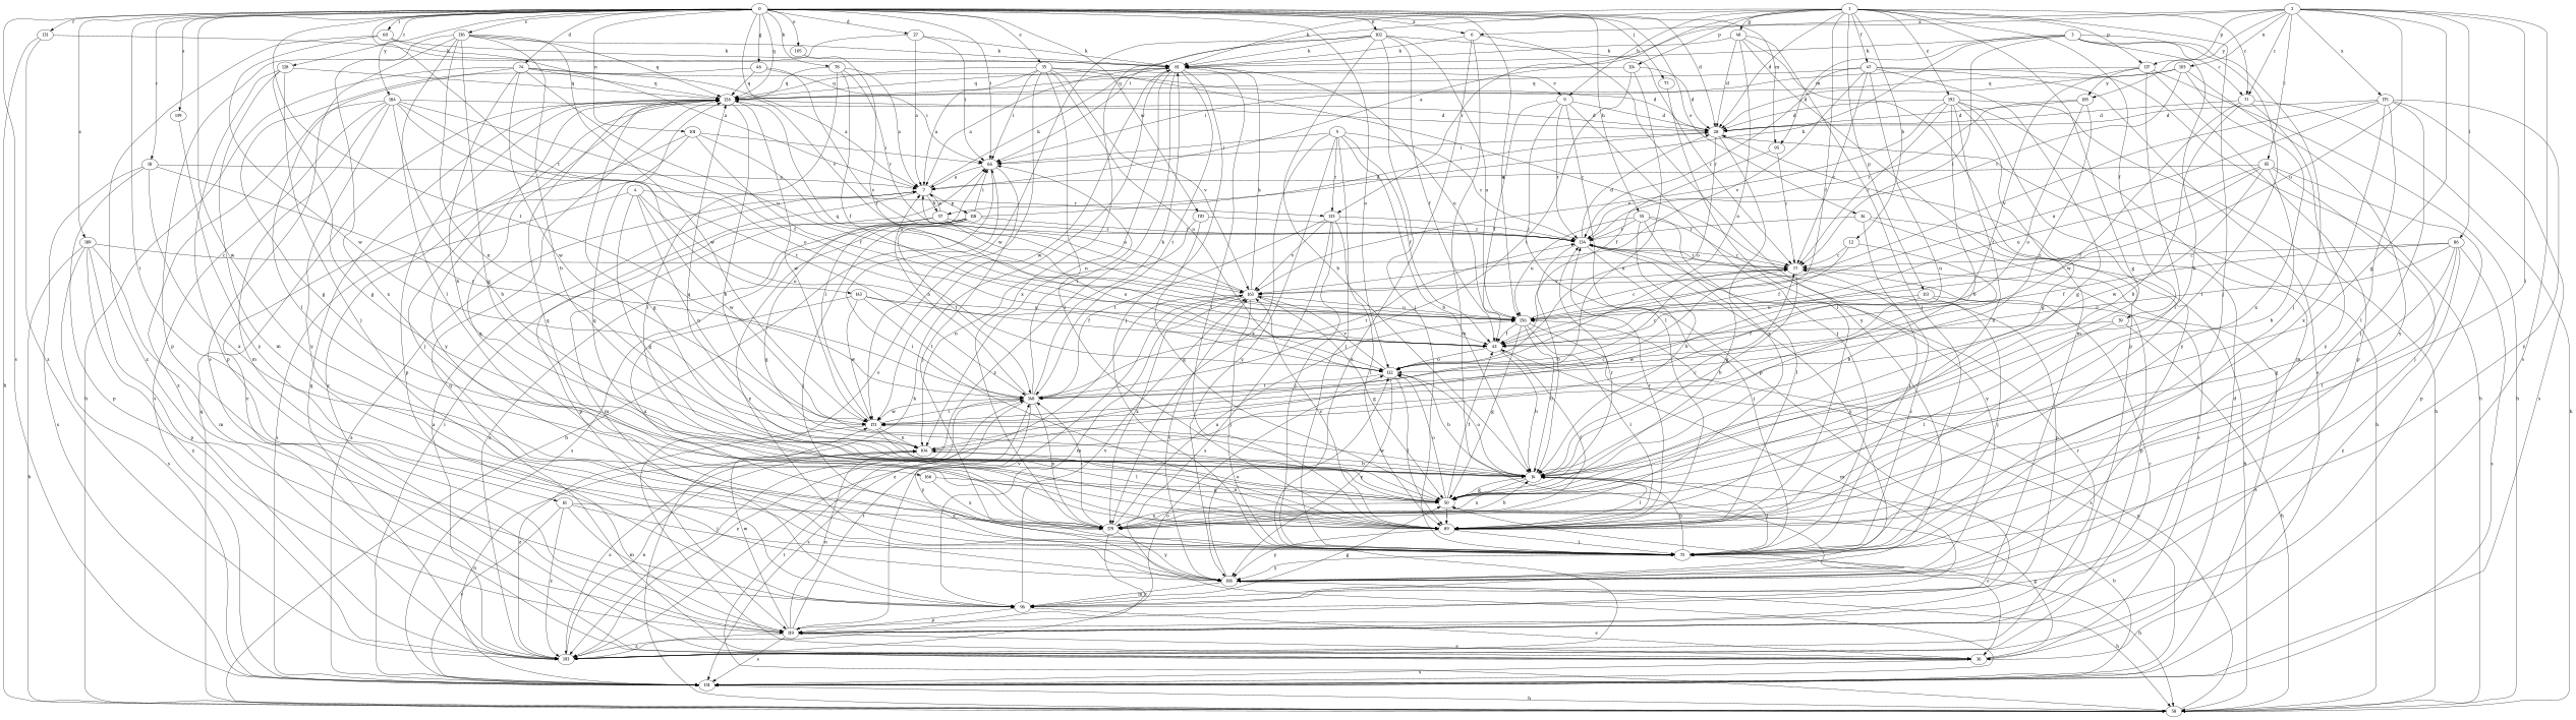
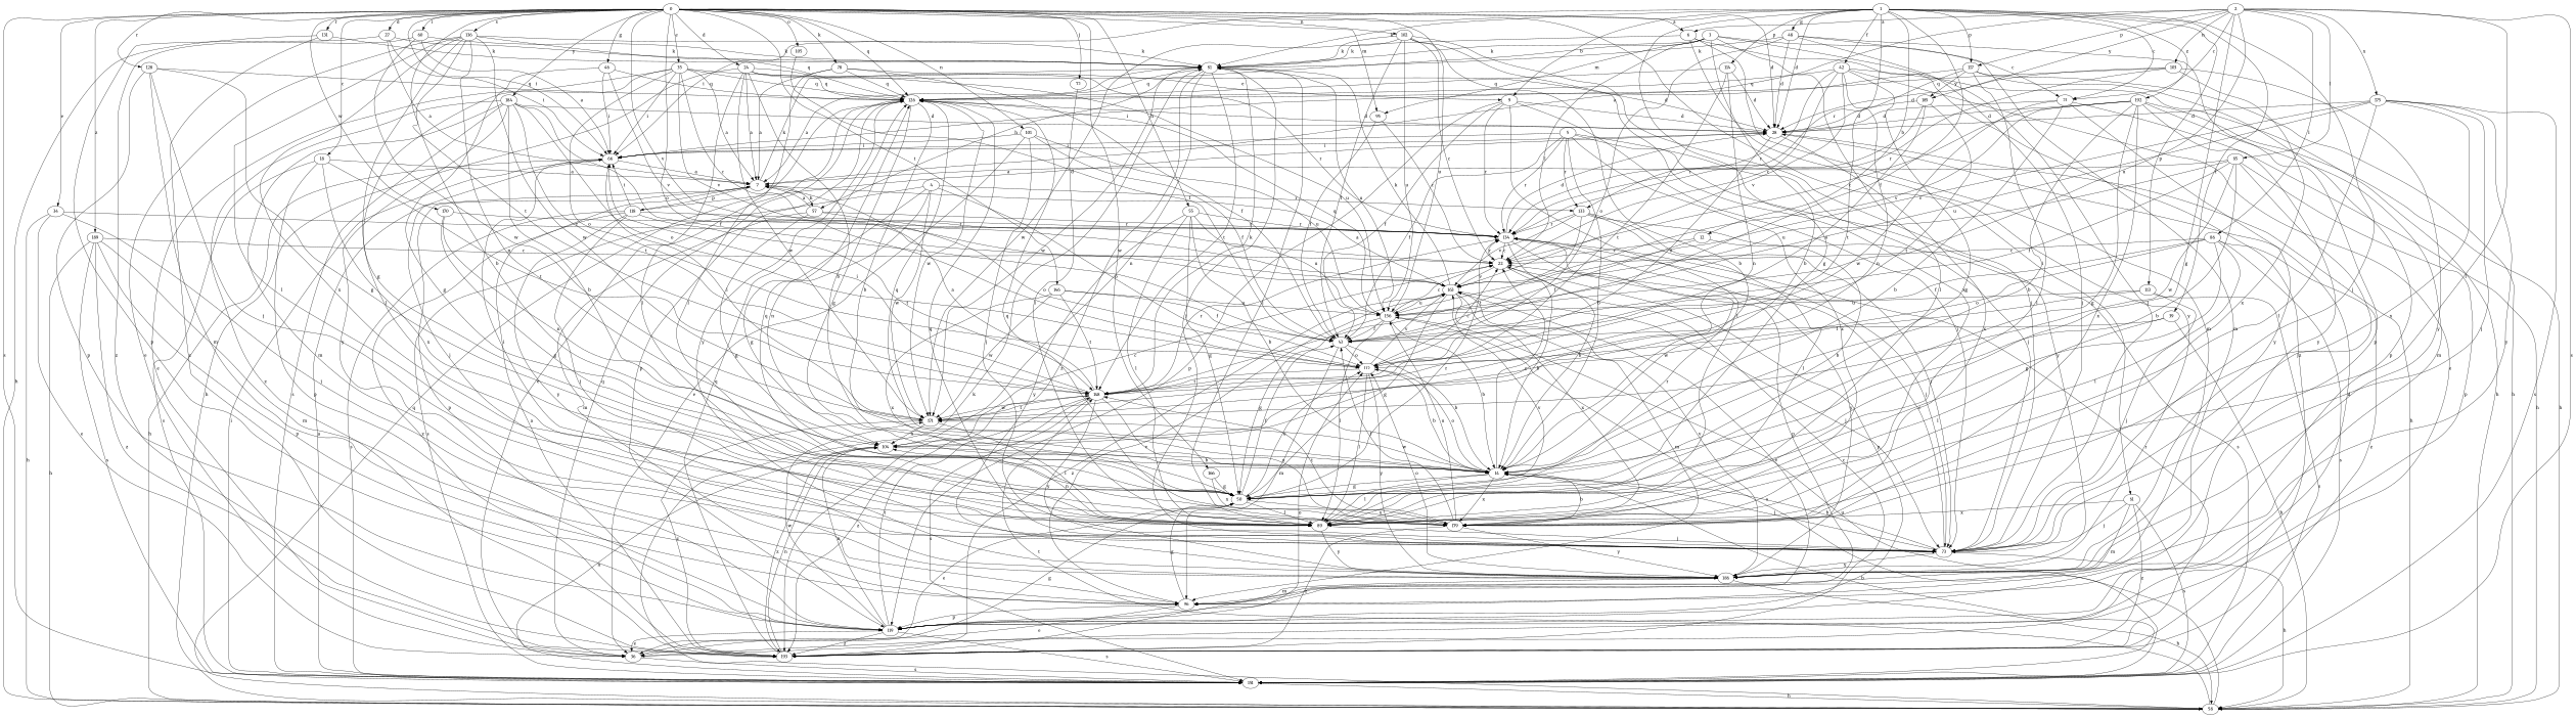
  strict digraph {
    fontname=Merriweather
    node [fontname=Merriweather]
    edge [fontname=Merriweather]
    0
    6
    18
    24
    27
    28
    34
    35
    46
    55
    60
    61
    66
    72
    78
    95
    101
    102
    105
    112
    126
    128
    131
    136
-   139
    n26 [label=151]
-   143
+   143 [label=146]
    148
    156
    163
    166
    170
    184
    189
    81
    186
    96
    193
    7
    179
    119
    89
    14
    171
    58
    73
    134
    36
    9
    22
    50
    43
    104
    1
    12
    21
    39
    42
    48
    113
    114
    117
    133
    192
    185
    2
    85
    86
    103
    175
    57
    118
    3
    4
    5
    0 -> 6 [label=a]
    0 -> 18 [label=c]
    0 -> 24 [label=d]
    0 -> 27 [label=d]
    0 -> 28 [label=d]
    0 -> 34 [label=e]
    0 -> 35 [label=e]
    0 -> 46 [label=g]
    0 -> 55 [label=h]
    0 -> 60 [label=i]
    0 -> 61 [label=i]
    0 -> 66 [label=i]
    0 -> 72 [label=j]
    0 -> 78 [label=k]
    0 -> 95 [label=m]
    0 -> 101 [label=n]
    0 -> 102 [label=n]
    0 -> 105 [label=o]
    0 -> 112 [label=o]
    0 -> 126 [label=q]
    0 -> 128 [label=r]
    0 -> 131 [label=r]
    0 -> 136 [label=s]
-   0 -> 139 [label=s]
    0 -> n26 [label=s]
    0 -> 143 [label=t]
    0 -> 148 [label=t]
    0 -> 156 [label=u]
    0 -> 163 [label=v]
    0 -> 166 [label=w]
    0 -> 170 [label=w]
    0 -> 184 [label=y]
    0 -> 189 [label=z]
    6 -> 81 [label=k]
    6 -> 186 [label=y]
    6 -> 96 [label=m]
    6 -> 193 [label=z]
    18 -> n26 [label=s]
    18 -> 148 [label=t]
    18 -> 7 [label=a]
    18 -> 179 [label=x]
    18 -> 119 [label=p]
    24 -> 28 [label=d]
    24 -> 126 [label=q]
    24 -> 156 [label=u]
    24 -> 7 [label=a]
    24 -> 89 [label=l]
    24 -> 14 [label=b]
    24 -> 171 [label=w]
    24 -> 58 [label=h]
    27 -> 66 [label=i]
    27 -> 81 [label=k]
    27 -> 7 [label=a]
    27 -> 119 [label=p]
    28 -> 66 [label=i]
    28 -> 112 [label=o]
    28 -> 179 [label=x]
    28 -> 58 [label=h]
    34 -> 58 [label=h]
    34 -> 73 [label=j]
    34 -> 134 [label=r]
    34 -> 36 [label=e]
    35 -> 66 [label=i]
    35 -> 112 [label=o]
    35 -> 126 [label=q]
    35 -> 163 [label=v]
    35 -> 7 [label=a]
    35 -> 89 [label=l]
    35 -> 36 [label=e]
    35 -> 9 [label=e]
    35 -> 22 [label=c]
    46 -> 66 [label=i]
    46 -> 126 [label=q]
    46 -> 163 [label=v]
    46 -> 50 [label=g]
    55 -> 156 [label=u]
    55 -> 186 [label=y]
    55 -> 89 [label=l]
    55 -> 14 [label=b]
    55 -> 134 [label=r]
    55 -> 50 [label=g]
    60 -> 81 [label=k]
    60 -> 193 [label=z]
-   60 -> 7 [label=a]
+   60 -> 66 [label=a]
    60 -> 171 [label=w]
    61 -> n26 [label=s]
    61 -> 96 [label=m]
    61 -> 193 [label=z]
    61 -> 179 [label=x]
    61 -> 73 [label=j]
    66 -> 7 [label=a]
    66 -> 58 [label=h]
    66 -> 73 [label=j]
    72 -> 89 [label=l]
    78 -> 126 [label=q]
    78 -> 7 [label=a]
    78 -> 89 [label=l]
    78 -> 134 [label=r]
    78 -> 43 [label=f]
    95 -> 22 [label=c]
    95 -> 43 [label=f]
    101 -> 66 [label=i]
    101 -> 156 [label=u]
    101 -> 73 [label=j]
    101 -> 36 [label=e]
    101 -> 43 [label=f]
    102 -> 156 [label=u]
    102 -> 81 [label=k]
    102 -> 179 [label=x]
    102 -> 14 [label=b]
    102 -> 171 [label=w]
    102 -> 73 [label=j]
    102 -> 22 [label=c]
    102 -> 43 [label=f]
    105 -> 43 [label=f]
    112 -> 148 [label=t]
    112 -> 163 [label=v]
    112 -> 186 [label=y]
    112 -> 89 [label=l]
    112 -> 14 [label=b]
    112 -> 22 [label=c]
    126 -> 28 [label=d]
    126 -> 186 [label=y]
    126 -> 119 [label=p]
    126 -> 14 [label=b]
    126 -> 171 [label=w]
    126 -> 36 [label=e]
    126 -> 50 [label=g]
    128 -> 126 [label=q]
    128 -> 96 [label=m]
    128 -> 119 [label=p]
    128 -> 73 [label=j]
    128 -> 50 [label=g]
    131 -> 81 [label=k]
    131 -> 193 [label=z]
    131 -> 58 [label=h]
    136 -> 126 [label=q]
    136 -> 81 [label=k]
    136 -> 179 [label=x]
    136 -> 89 [label=l]
    136 -> 14 [label=b]
    136 -> 171 [label=w]
    136 -> 36 [label=e]
    136 -> 50 [label=g]
    136 -> 104 [label=n]
-   139 -> 186 [label=y]
    n26 -> 66 [label=i]
    n26 -> 7 [label=a]
    n26 -> 14 [label=b]
    n26 -> 58 [label=h]
    n26 -> 104 [label=n]
    143 -> 148 [label=t]
    143 -> 156 [label=u]
    143 -> 179 [label=x]
    143 -> 171 [label=w]
    143 -> 43 [label=f]
    148 -> 66 [label=i]
    148 -> n26 [label=s]
    148 -> 81 [label=k]
    148 -> 186 [label=y]
    148 -> 193 [label=z]
    148 -> 7 [label=a]
    148 -> 179 [label=x]
    148 -> 171 [label=w]
    148 -> 134 [label=r]
    156 -> 126 [label=q]
    156 -> n26 [label=s]
    156 -> 89 [label=l]
    156 -> 14 [label=b]
    156 -> 22 [label=c]
    156 -> 50 [label=g]
    156 -> 43 [label=f]
    163 -> 156 [label=u]
    163 -> 81 [label=k]
    163 -> 96 [label=m]
    163 -> 193 [label=z]
    163 -> 7 [label=a]
    163 -> 179 [label=x]
    163 -> 73 [label=j]
    163 -> 50 [label=g]
    166 -> 179 [label=x]
    166 -> 50 [label=g]
    170 -> 134 [label=r]
    170 -> 50 [label=g]
    170 -> 104 [label=n]
    184 -> 28 [label=d]
    184 -> 112 [label=o]
    184 -> n26 [label=s]
    184 -> 148 [label=t]
    184 -> 186 [label=y]
    184 -> 96 [label=m]
    184 -> 193 [label=z]
    184 -> 14 [label=b]
    184 -> 43 [label=f]
    189 -> n26 [label=s]
    189 -> 96 [label=m]
    189 -> 193 [label=z]
    189 -> 119 [label=p]
    189 -> 58 [label=h]
    189 -> 22 [label=c]
    81 -> 126 [label=q]
    81 -> 148 [label=t]
    81 -> 156 [label=u]
    81 -> 193 [label=z]
    81 -> 7 [label=a]
    81 -> 89 [label=l]
    81 -> 171 [label=w]
    81 -> 73 [label=j]
    81 -> 104 [label=n]
    186 -> 112 [label=o]
    186 -> 163 [label=v]
    186 -> 96 [label=m]
    186 -> 58 [label=h]
    96 -> 163 [label=v]
    96 -> 119 [label=p]
    96 -> 36 [label=e]
    96 -> 50 [label=g]
    193 -> 112 [label=o]
    193 -> 126 [label=q]
    193 -> 7 [label=a]
    193 -> 134 [label=r]
    193 -> 22 [label=c]
    193 -> 104 [label=n]
    7 -> 81 [label=k]
    7 -> 119 [label=p]
    7 -> 57 [label=h]
    7 -> 118 [label=p]
    179 -> 126 [label=q]
    179 -> 148 [label=t]
    179 -> 156 [label=u]
    179 -> 186 [label=y]
    179 -> 193 [label=z]
    179 -> 14 [label=b]
    179 -> 43 [label=f]
    119 -> n26 [label=s]
    119 -> 148 [label=t]
    119 -> 163 [label=v]
    119 -> 193 [label=z]
    119 -> 171 [label=w]
    119 -> 36 [label=e]
    119 -> 104 [label=n]
    89 -> 66 [label=i]
    89 -> 126 [label=q]
    89 -> 163 [label=v]
    89 -> 186 [label=y]
    89 -> 73 [label=j]
    89 -> 134 [label=r]
    89 -> 104 [label=n]
    14 -> 112 [label=o]
    14 -> 126 [label=q]
    14 -> 179 [label=x]
    14 -> 89 [label=l]
    14 -> 171 [label=w]
    14 -> 73 [label=j]
    14 -> 22 [label=c]
    14 -> 50 [label=g]
    171 -> 66 [label=i]
    171 -> 148 [label=t]
    171 -> 193 [label=z]
    171 -> 89 [label=l]
    171 -> 104 [label=n]
    58 -> 126 [label=q]
    58 -> 148 [label=t]
    58 -> 156 [label=u]
    58 -> 81 [label=k]
    73 -> 126 [label=q]
    73 -> 186 [label=y]
    73 -> 14 [label=b]
    73 -> 58 [label=h]
    73 -> 22 [label=c]
    134 -> 28 [label=d]
    134 -> 186 [label=y]
    134 -> 119 [label=p]
    134 -> 14 [label=b]
    134 -> 73 [label=j]
    134 -> 22 [label=c]
    36 -> 28 [label=d]
    36 -> 126 [label=q]
    36 -> n26 [label=s]
    36 -> 50 [label=g]
    9 -> 28 [label=d]
    9 -> 119 [label=p]
    9 -> 89 [label=l]
    9 -> 73 [label=j]
    9 -> 134 [label=r]
    9 -> 43 [label=f]
    22 -> 163 [label=v]
    22 -> 119 [label=p]
    22 -> 14 [label=b]
    22 -> 134 [label=r]
    50 -> 112 [label=o]
    50 -> 179 [label=x]
    50 -> 89 [label=l]
    50 -> 134 [label=r]
    50 -> 36 [label=e]
    50 -> 43 [label=f]
    43 -> 112 [label=o]
    43 -> 96 [label=m]
    43 -> 14 [label=b]
    104 -> 193 [label=z]
    104 -> 14 [label=b]
    104 -> 22 [label=c]
    1 -> 28 [label=d]
    1 -> 66 [label=i]
    1 -> 81 [label=k]
    1 -> 73 [label=j]
    1 -> 9 [label=b]
    1 -> 50 [label=g]
    1 -> 43 [label=f]
    1 -> 12 [label=b]
    1 -> 21 [label=c]
    1 -> 39 [label=f]
    1 -> 42 [label=f]
    1 -> 48 [label=g]
    1 -> 113 [label=p]
    1 -> 114 [label=p]
    1 -> 117 [label=p]
    1 -> 133 [label=r]
    1 -> 192 [label=z]
    12 -> 14 [label=b]
    12 -> 22 [label=c]
    12 -> 43 [label=f]
    21 -> 28 [label=d]
    21 -> 186 [label=y]
    21 -> 14 [label=b]
    21 -> 171 [label=w]
    21 -> 58 [label=h]
    39 -> 89 [label=l]
    39 -> 58 [label=h]
    39 -> 43 [label=f]
    42 -> 126 [label=q]
    42 -> 163 [label=v]
    42 -> 58 [label=h]
    42 -> 134 [label=r]
    42 -> 36 [label=e]
    42 -> 22 [label=c]
    42 -> 50 [label=g]
    42 -> 104 [label=n]
    48 -> 28 [label=d]
    48 -> 112 [label=o]
    48 -> 81 [label=k]
    48 -> 96 [label=m]
    48 -> 119 [label=p]
    48 -> 73 [label=j]
    113 -> n26 [label=s]
    113 -> 156 [label=u]
    113 -> 171 [label=w]
    113 -> 73 [label=j]
    114 -> 28 [label=d]
    114 -> 126 [label=q]
    114 -> 148 [label=t]
    114 -> 104 [label=n]
    117 -> 66 [label=i]
    117 -> 148 [label=t]
    117 -> 119 [label=p]
    117 -> 89 [label=l]
    117 -> 58 [label=h]
    117 -> 185 [label=y]
    133 -> n26 [label=s]
    133 -> 148 [label=t]
    133 -> 163 [label=v]
    133 -> 89 [label=l]
    133 -> 73 [label=j]
    133 -> 134 [label=r]
    192 -> 28 [label=d]
    192 -> 163 [label=v]
    192 -> 186 [label=y]
    192 -> 96 [label=m]
    192 -> 179 [label=x]
    192 -> 14 [label=b]
    192 -> 58 [label=h]
    192 -> 22 [label=c]
    192 -> 50 [label=g]
    185 -> 28 [label=d]
    185 -> 112 [label=o]
    185 -> 148 [label=t]
    185 -> 134 [label=r]
    2 -> 6 [label=a]
    2 -> n26 [label=s]
    2 -> 156 [label=u]
    2 -> 7 [label=a]
    2 -> 89 [label=l]
    2 -> 50 [label=g]
    2 -> 21 [label=c]
    2 -> 117 [label=p]
    2 -> 185 [label=y]
    2 -> 85 [label=l]
    2 -> 86 [label=l]
    2 -> 103 [label=n]
    2 -> 175 [label=x]
    85 -> 156 [label=u]
    85 -> 7 [label=a]
    85 -> 119 [label=p]
    85 -> 14 [label=b]
    85 -> 171 [label=w]
    85 -> 73 [label=j]
    85 -> 43 [label=f]
    86 -> 112 [label=o]
    86 -> n26 [label=s]
    86 -> 193 [label=z]
    86 -> 89 [label=l]
    86 -> 22 [label=c]
    86 -> 50 [label=g]
    86 -> 43 [label=f]
    103 -> 28 [label=d]
    103 -> 126 [label=q]
    103 -> 186 [label=y]
    103 -> 179 [label=x]
    103 -> 134 [label=r]
    175 -> 28 [label=d]
    175 -> n26 [label=s]
    175 -> 156 [label=u]
    175 -> 163 [label=v]
    175 -> 186 [label=y]
    175 -> 179 [label=x]
    175 -> 89 [label=l]
    175 -> 73 [label=j]
    57 -> 112 [label=o]
    57 -> 96 [label=m]
    57 -> 7 [label=a]
    57 -> 134 [label=r]
    57 -> 50 [label=g]
    118 -> 28 [label=d]
    118 -> 66 [label=i]
    118 -> n26 [label=s]
    118 -> 148 [label=t]
    118 -> 186 [label=y]
    118 -> 193 [label=z]
    118 -> 73 [label=j]
    118 -> 134 [label=r]
    3 -> 95 [label=m]
    3 -> 81 [label=k]
    3 -> 89 [label=l]
    3 -> 14 [label=b]
    3 -> 73 [label=j]
    3 -> 22 [label=l]
    3 -> 21 [label=c]
    3 -> 57 [label=h]
    4 -> 112 [label=o]
    4 -> n26 [label=s]
    4 -> 171 [label=w]
    4 -> 50 [label=g]
    4 -> 104 [label=n]
    4 -> 133 [label=r]
    5 -> 66 [label=i]
    5 -> 186 [label=y]
    5 -> 179 [label=x]
    5 -> 14 [label=b]
    5 -> 73 [label=j]
    5 -> 134 [label=r]
    5 -> 43 [label=f]
    5 -> 133 [label=r]
  }
